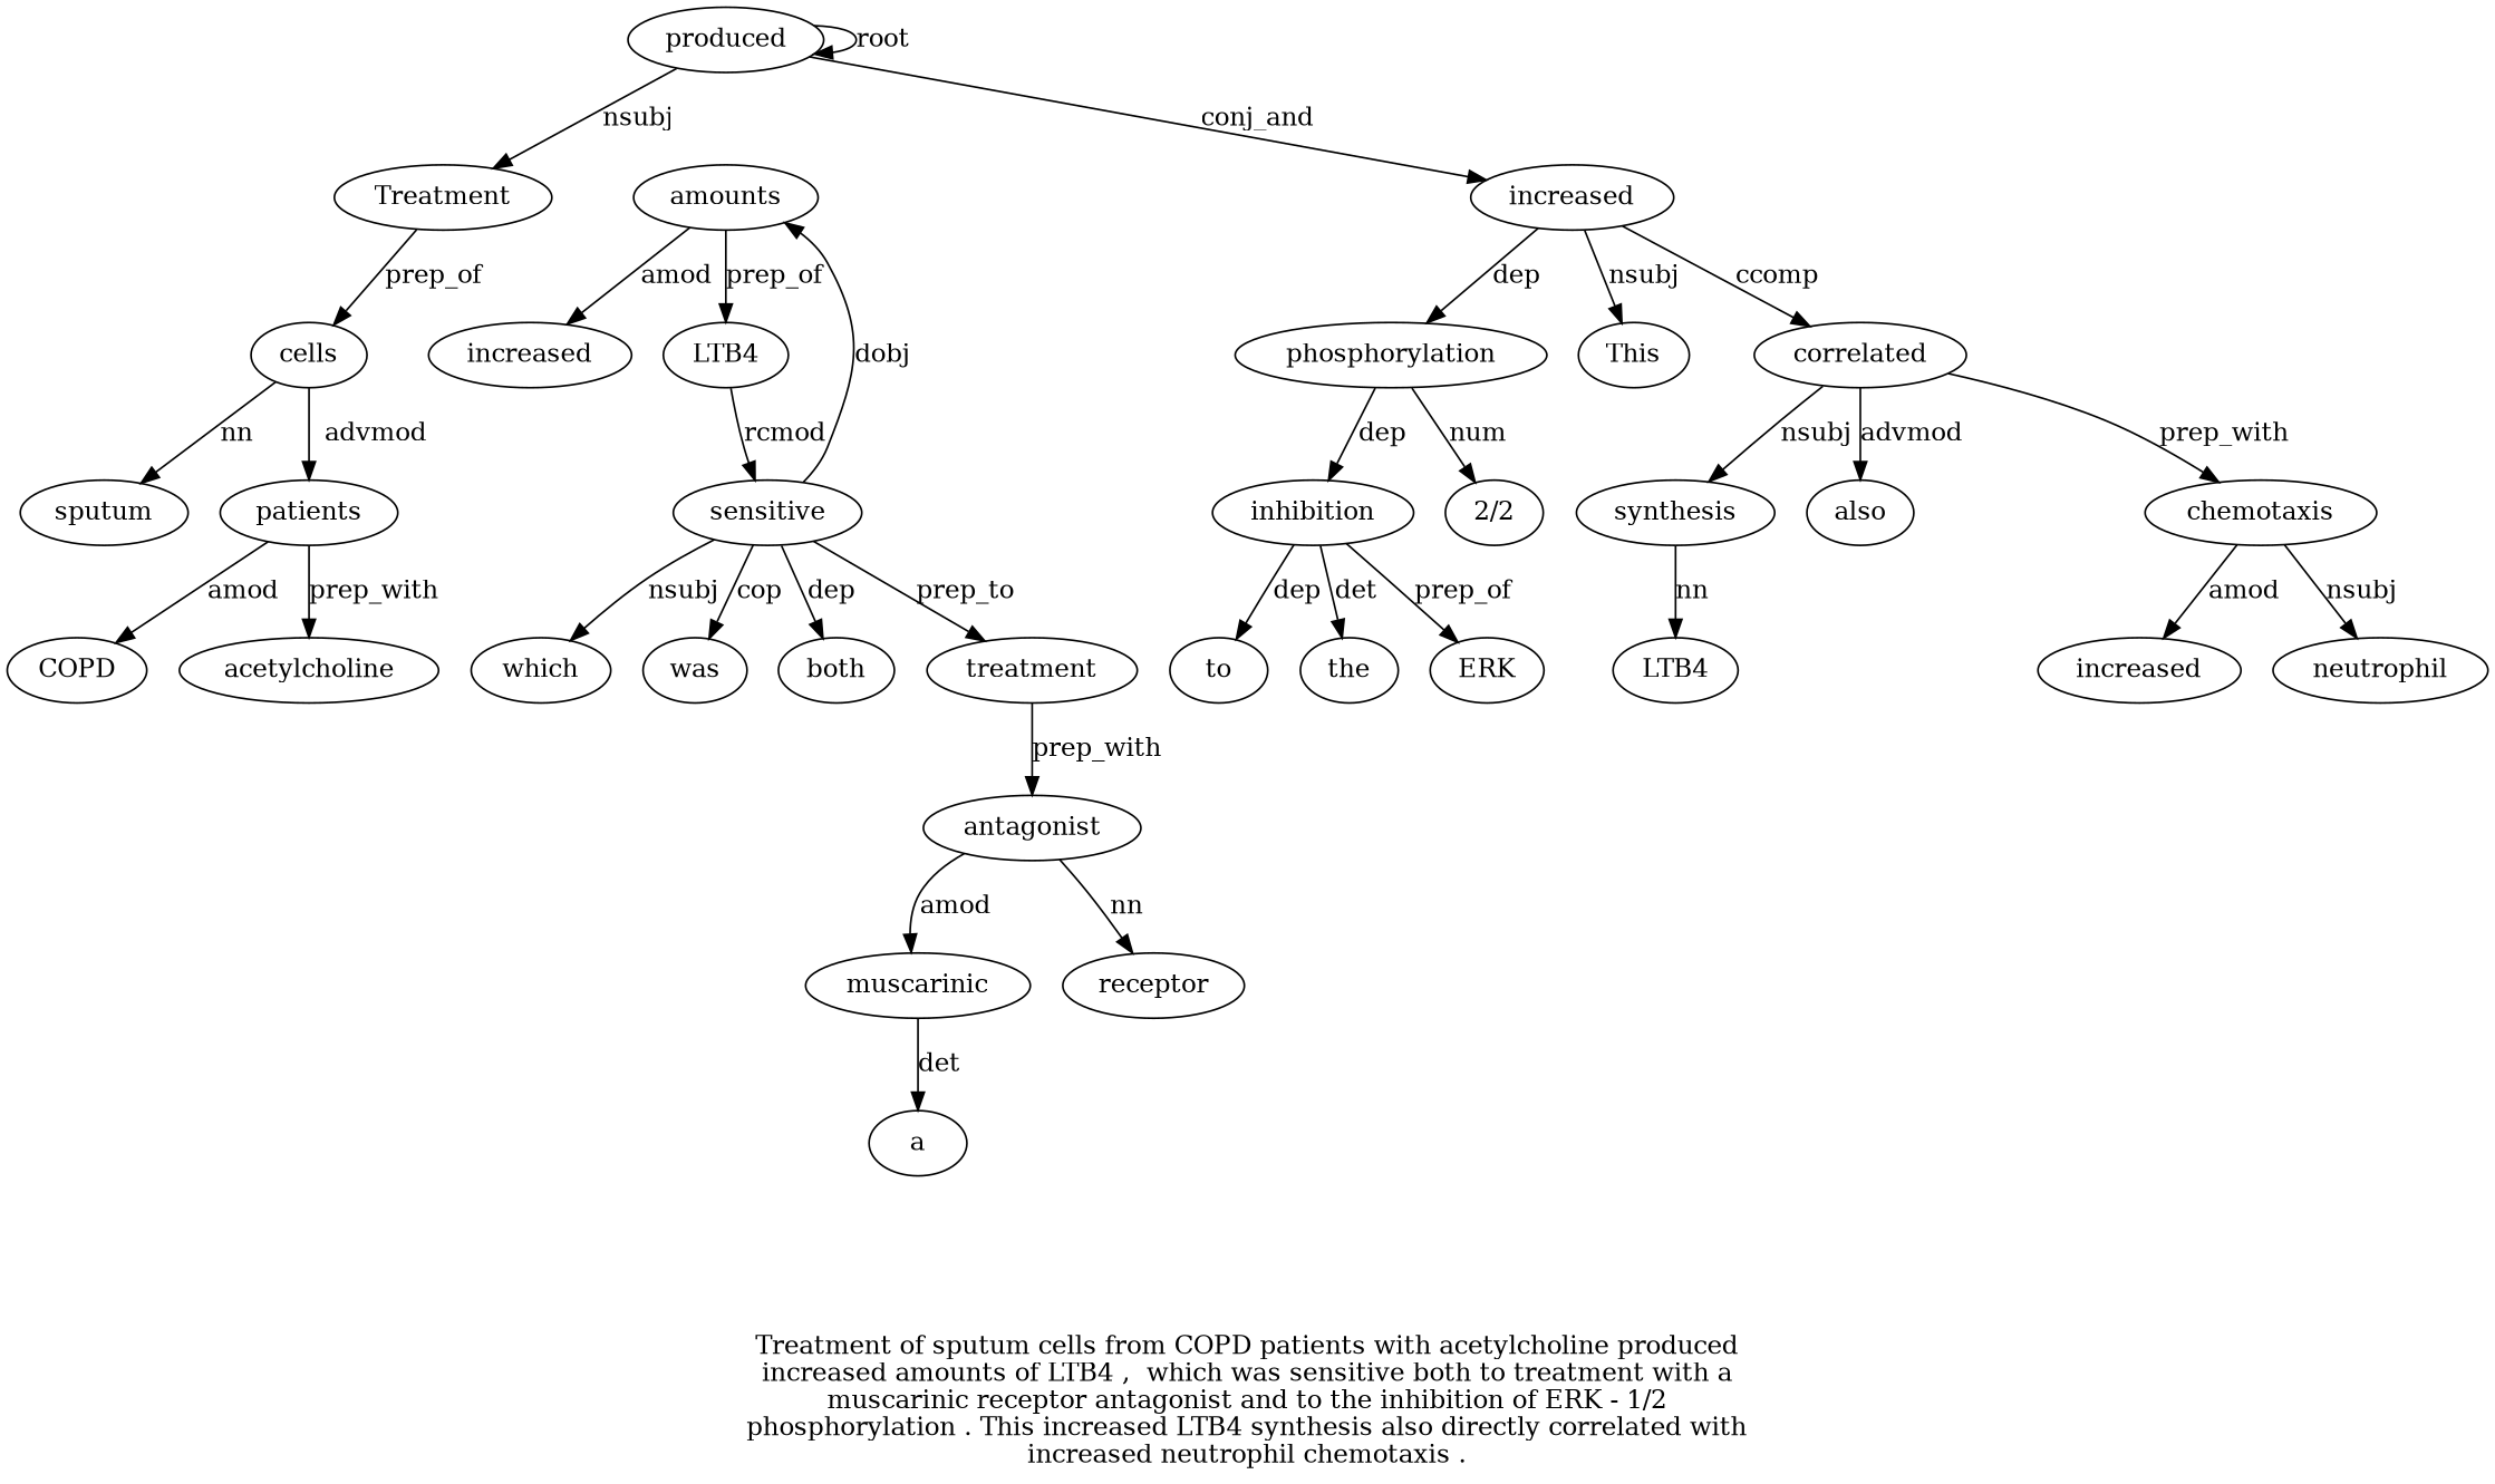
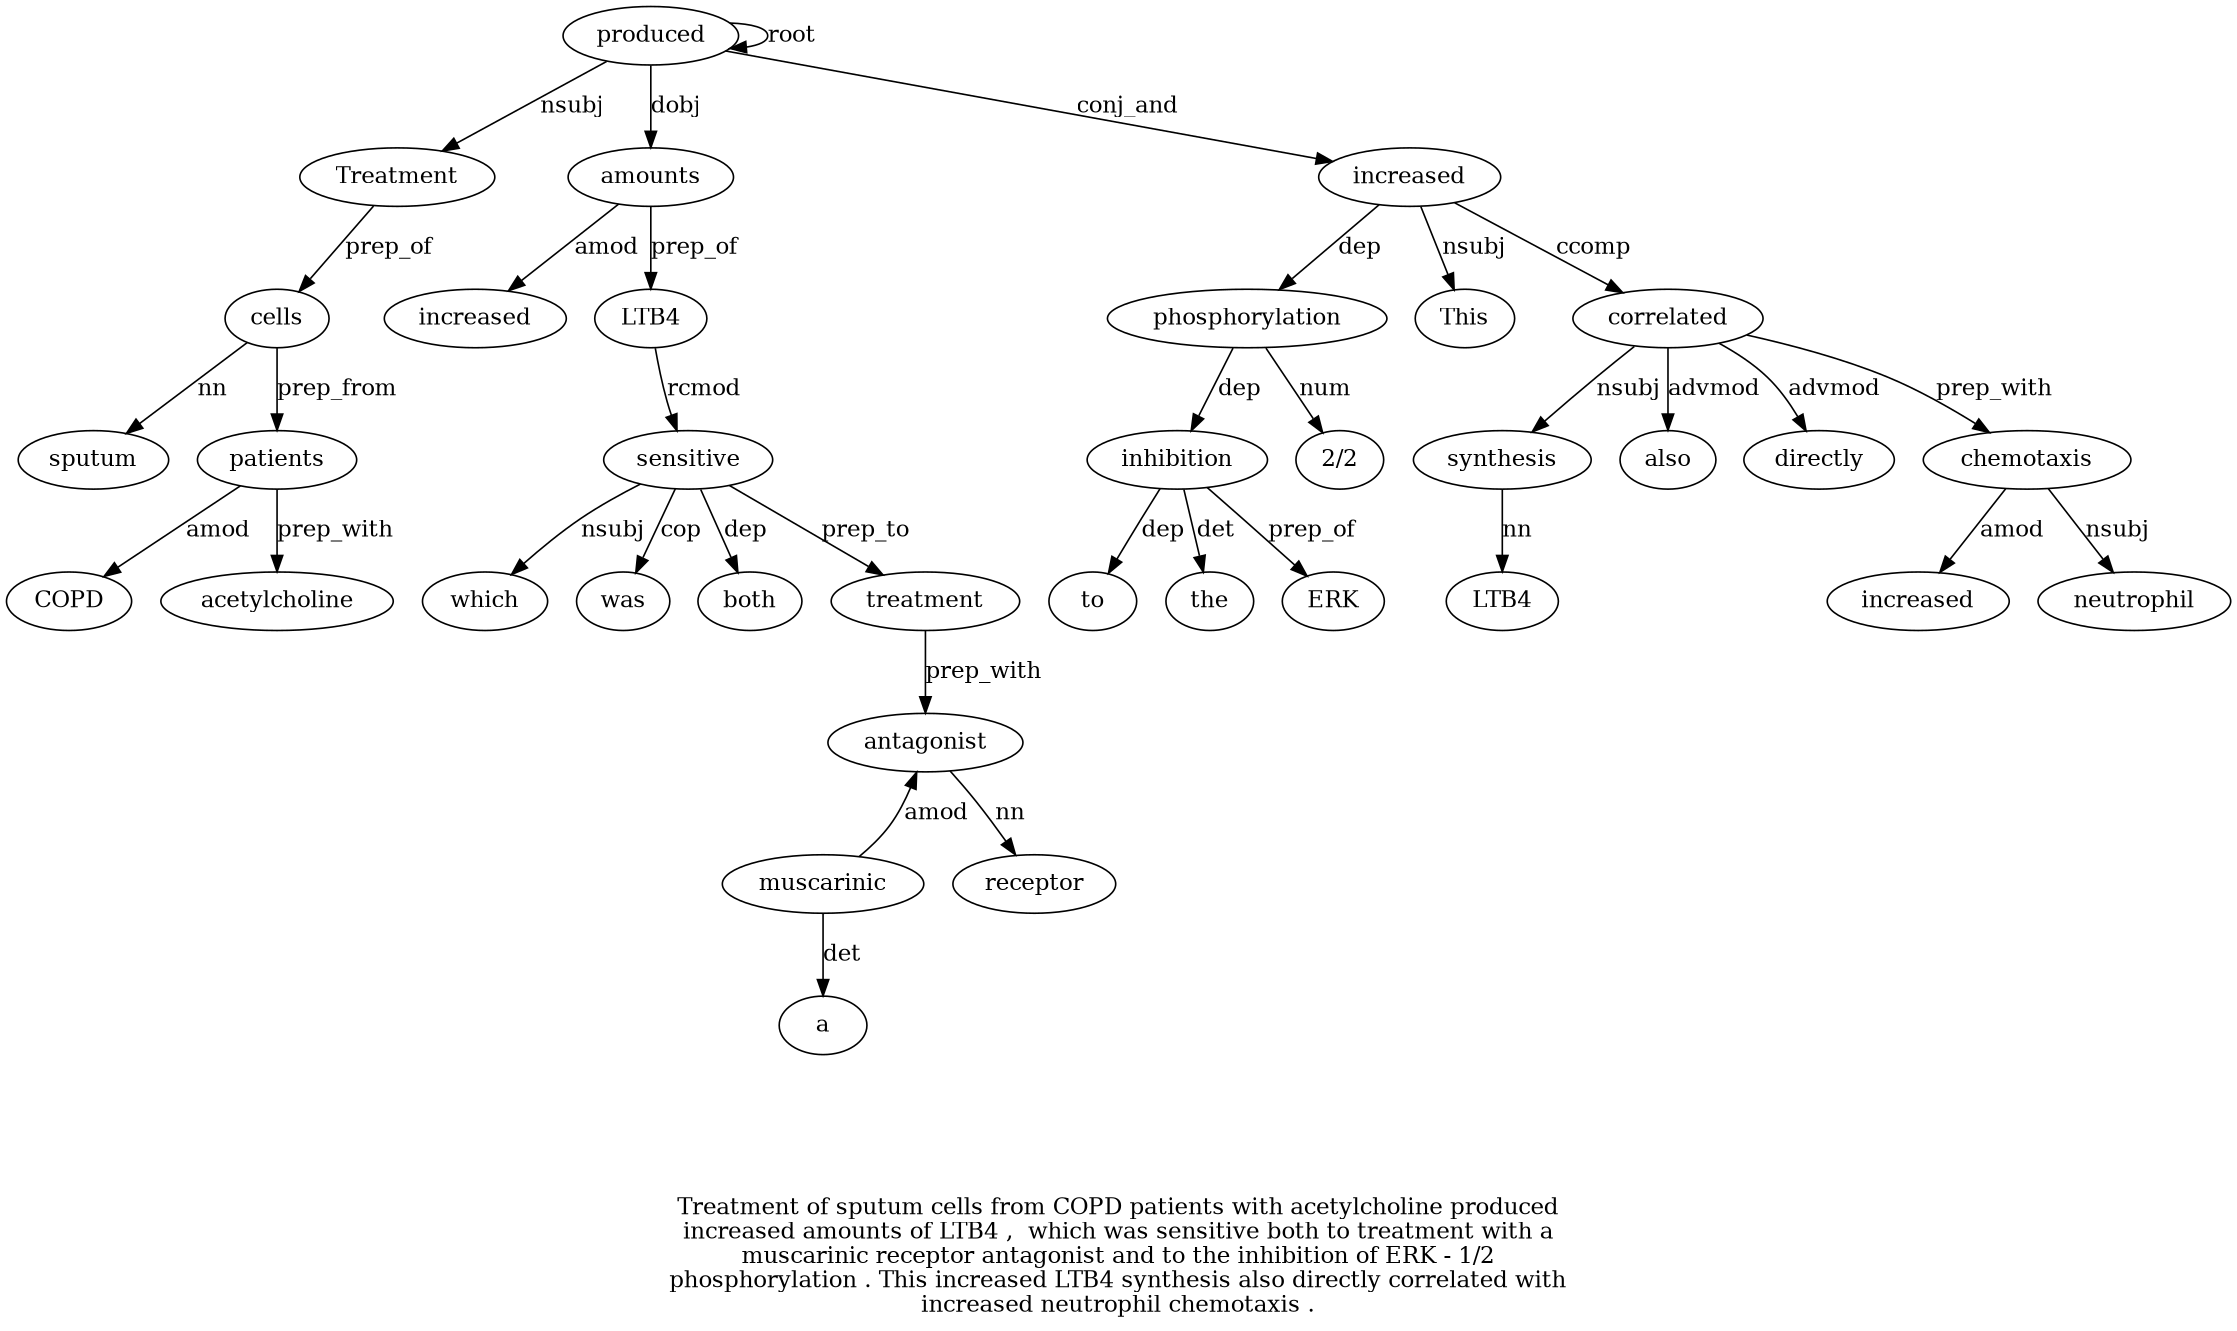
  digraph {
    label="Treatment of sputum cells from COPD patients with acetylcholine produced\nincreased amounts of LTB4 ,  which was sensitive both to treatment with a\nmuscarinic receptor antagonist and to the inhibition of ERK - 1/2\nphosphorylation . This increased LTB4 synthesis also directly correlated with\nincreased neutrophil chemotaxis ."
    node [fillcolor=white style=filled]
    n1 [label=produced]
    n2 [label=Treatment]
    n3 [label=amounts]
    n4 [label=increased]
    n5 [label=cells]
    n6 [label=increased]
    n7 [label=LTB4]
    n8 [label=phosphorylation]
    n9 [label=This]
    n10 [label=correlated]
    n11 [label=sputum]
    n12 [label=patients]
    n13 [label=COPD]
    n14 [label=acetylcholine]
    n15 [label=sensitive]
    n16 [label=which]
    n17 [label=was]
    n18 [label=both]
    n19 [label=treatment]
    n20 [label=antagonist]
    n21 [label=muscarinic]
    n22 [label=receptor]
    n23 [label=a]
    n24 [label=inhibition]
    n25 [label=to]
    n26 [label=the]
    n27 [label=ERK]
    n28 [label="2/2"]
    n29 [label=synthesis]
    n30 [label=also]
+   n31 [label=directly]
    n32 [label=chemotaxis]
    n33 [label=LTB4]
    n34 [label=increased]
    n35 [label=neutrophil]
    n1 -> n1 [label=root]
    n1 -> n2 [label=nsubj]
-   n15 -> n3 [label=dobj]
+   n1 -> n3 [label=dobj]
    n1 -> n4 [label=conj_and]
    n2 -> n5 [label=prep_of]
    n3 -> n6 [label=amod]
    n3 -> n7 [label=prep_of]
    n4 -> n8 [label=dep]
    n4 -> n9 [label=nsubj]
    n4 -> n10 [label=ccomp]
    n5 -> n11 [label=nn]
-   n5 -> n12 [label=advmod]
+   n5 -> n12 [label=prep_from]
    n7 -> n15 [label=rcmod]
    n8 -> n24 [label=dep]
    n8 -> n28 [label=num]
    n10 -> n29 [label=nsubj]
    n10 -> n30 [label=advmod]
+   n10 -> n31 [label=advmod]
    n10 -> n32 [label=prep_with]
    n12 -> n13 [label=amod]
    n12 -> n14 [label=prep_with]
    n15 -> n16 [label=nsubj]
    n15 -> n17 [label=cop]
    n15 -> n18 [label=dep]
    n15 -> n19 [label=prep_to]
    n19 -> n20 [label=prep_with]
-   n20 -> n21 [label=amod]
+   n21 -> n20 [label=amod]
    n20 -> n22 [label=nn]
    n21 -> n23 [label=det]
    n24 -> n25 [label=dep]
    n24 -> n26 [label=det]
    n24 -> n27 [label=prep_of]
    n29 -> n33 [label=nn]
    n32 -> n34 [label=amod]
    n32 -> n35 [label=nsubj]
  }
